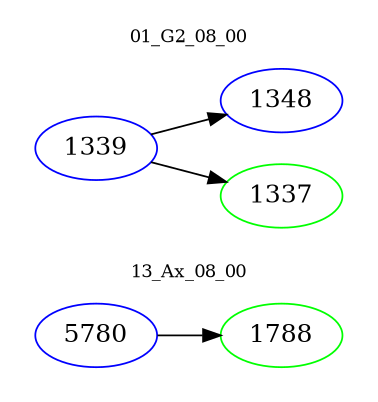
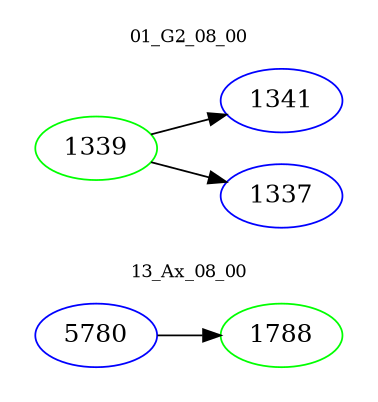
  digraph {
    rankdir=LR
    node [color=blue]
    edge [color=black]
    n1 [label=5780]
    n2 [color=green label=1788]
-   n3 [label=1339]
-   n4 [color=green label=1337]
-   n5 [label=1348]
+   n3 [color=green label=1339]
+   n4 [label=1337]
+   n5 [label=1341]
    subgraph cluster_1 {
      color=white
      fontsize=10
      label="13_Ax_08_00"
      n1
      n2
    }
    subgraph cluster_2 {
      color=white
      fontsize=10
      label="01_G2_08_00"
      n3
      n4
      n5
    }
    n1 -> n2
    n3 -> n4
    n3 -> n5
  }
